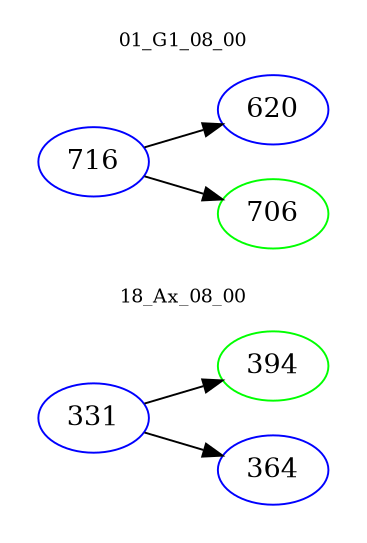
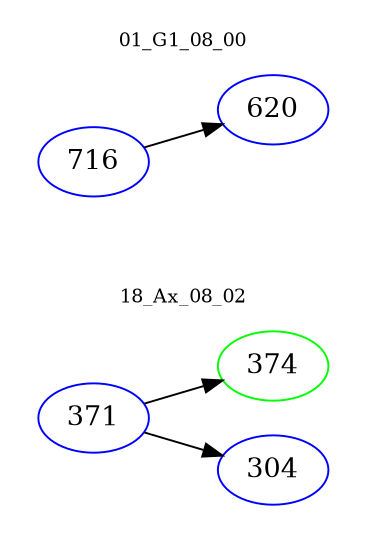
  digraph {
    rankdir=LR
    node [color=blue]
    edge [color=black]
-   n1 [label=331]
-   n2 [label=364]
-   n3 [color=green label=394]
+   n1 [label=371]
+   n2 [label=304]
+   n3 [color=green label=374]
    n4 [label=716]
-   n5 [color=green label=706]
    n6 [label=620]
    subgraph cluster_1 {
      color=white
      fontsize=10
-     label="18_Ax_08_00"
+     label="18_Ax_08_02"
      n1
      n2
      n3
    }
    subgraph cluster_2 {
      color=white
      fontsize=10
      label="01_G1_08_00"
      n4
-     n5
      n6
    }
    n1 -> n2
    n1 -> n3
-   n4 -> n5
    n4 -> n6
  }
